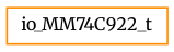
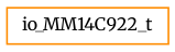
  digraph {
    rankdir=LR
    fontname=Merriweather
-   n1 [color=darkorange fillcolor=white fontname=Merriweather fontsize=10 height=0.2 label=io_MM74C922_t shape=record style=filled width=0.4]
+   n1 [color=darkorange fillcolor=white fontname=Merriweather fontsize=10 height=0.2 label=io_MM14C922_t shape=record style=filled width=0.4]
  }
